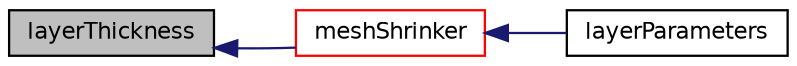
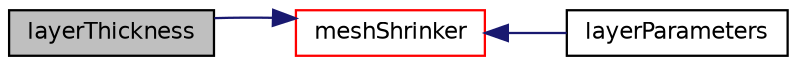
  digraph {
    rankdir=LR
    node [color=black fontname=Helvetica fontsize=10 shape=record]
    edge [color=midnightblue dir=back fontname=Helvetica fontsize=10 labelfontname=Helvetica labelfontsize=10 style=solid]
    n1 [fillcolor=grey75 fontcolor=black height=0.2 label=layerThickness style=filled width=0.4]
    n2 [color=red height=0.2 label=meshShrinker width=0.4]
    n3 [height=0.2 label=layerParameters width=0.4]
-   n1 -> n2
+   n2 -> n1
    n2 -> n3
  }
